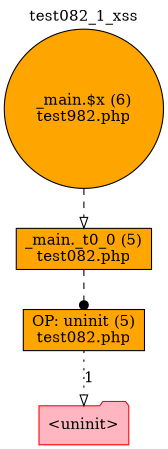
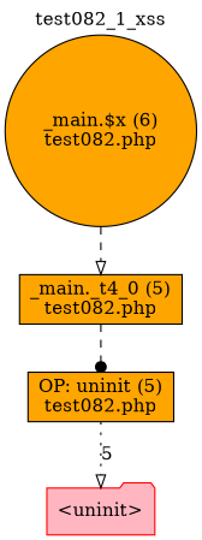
  digraph {
    label=test082_1_xss
    labelloc=t
    node [color=black fillcolor=orange shape=box style=filled]
    edge [arrowhead=onormal style=dashed]
-   n1 [label="_main.$x (6)\ntest982.php" shape=circle]
-   n2 [label="_main._t0_0 (5)\ntest082.php"]
+   n1 [label="_main.$x (6)\ntest082.php" shape=circle]
+   n2 [label="_main._t4_0 (5)\ntest082.php"]
    n3 [label="OP: uninit (5)\ntest082.php"]
    n4 [color=red fillcolor=lightpink label="<uninit>" shape=folder]
    n1 -> n2
    n2 -> n3 [arrowhead=dot]
-   n3 -> n4 [label=1 style=dotted]
+   n3 -> n4 [label=5 style=dotted]
  }
